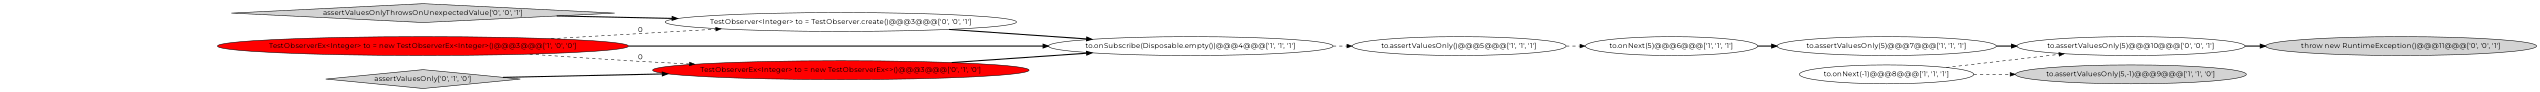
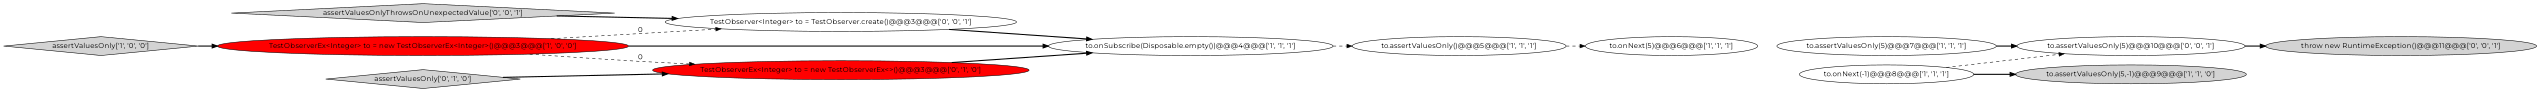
  digraph {
    fontname=Montserrat
    rankdir=LR
    node [fillcolor=white fontname=Montserrat shape=ellipse style=filled]
    edge [fontname=Montserrat style=bold]
    n1 [fillcolor=red label="TestObserverEx<Integer> to = new TestObserverEx<Integer>()@@@3@@@['1', '0', '0']"]
    n2 [label="TestObserver<Integer> to = TestObserver.create()@@@3@@@['0', '0', '1']"]
    n3 [label="to.onSubscribe(Disposable.empty())@@@4@@@['1', '1', '1']"]
    n4 [fillcolor=red label="TestObserverEx<Integer> to = new TestObserverEx<>()@@@3@@@['0', '1', '0']"]
    n5 [label="to.assertValuesOnly()@@@5@@@['1', '1', '1']"]
    n6 [label="to.assertValuesOnly(5)@@@10@@@['0', '0', '1']"]
    n7 [fillcolor=lightgray label="throw new RuntimeException()@@@11@@@['0', '0', '1']"]
    n8 [label="to.assertValuesOnly(5)@@@7@@@['1', '1', '1']"]
    n9 [label="to.onNext(-1)@@@8@@@['1', '1', '1']"]
    n10 [fillcolor=lightgray label="to.assertValuesOnly(5,-1)@@@9@@@['1', '1', '0']"]
    n11 [fillcolor=lightgray label="assertValuesOnlyThrowsOnUnexpectedValue['0', '0', '1']" shape=diamond]
    n12 [fillcolor=lightgray label="assertValuesOnly['0', '1', '0']" shape=diamond]
    n13 [label="to.onNext(5)@@@6@@@['1', '1', '1']"]
+   n14 [fillcolor=lightgray label="assertValuesOnly['1', '0', '0']" shape=diamond]
    n1 -> n2 [label=0 style=dashed]
    n1 -> n3
    n1 -> n4 [label=0 style=dashed]
    n2 -> n3
    n3 -> n5 [style=dashed]
    n4 -> n3
    n5 -> n13 [style=dashed]
    n6 -> n7
    n8 -> n6
    n9 -> n6 [style=dashed]
-   n9 -> n10 [style=dashed]
+   n9 -> n10
    n11 -> n2
    n12 -> n4
-   n13 -> n8
+   n14 -> n1
  }
